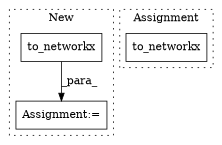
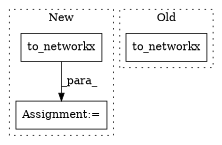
  digraph {
    node [a=32 l="12,1" shape=box]
    n1 [label=to_networkx s="1902,1957"]
    n2 [a=7 l=1 label="Assignment:=" s=1901]
    n3 [label=to_networkx s="881,926"]
    subgraph cluster_1 {
      label=New
      style=dotted
      n1
      n2
    }
    subgraph cluster_2 {
-     label=Assignment
+     label=Old
      style=dotted
      n3
    }
    n1 -> n2 [label=_para_]
  }
